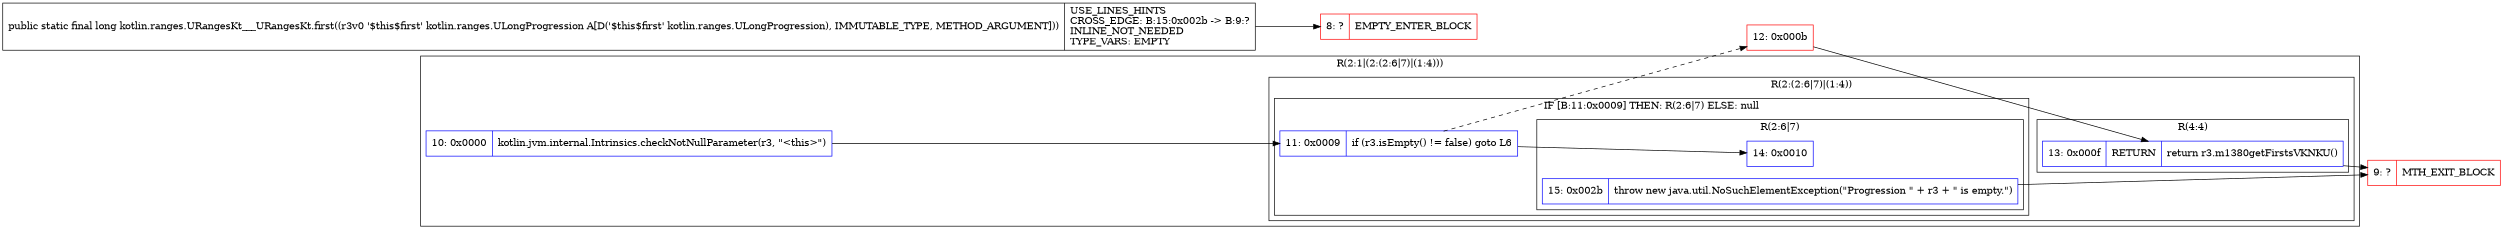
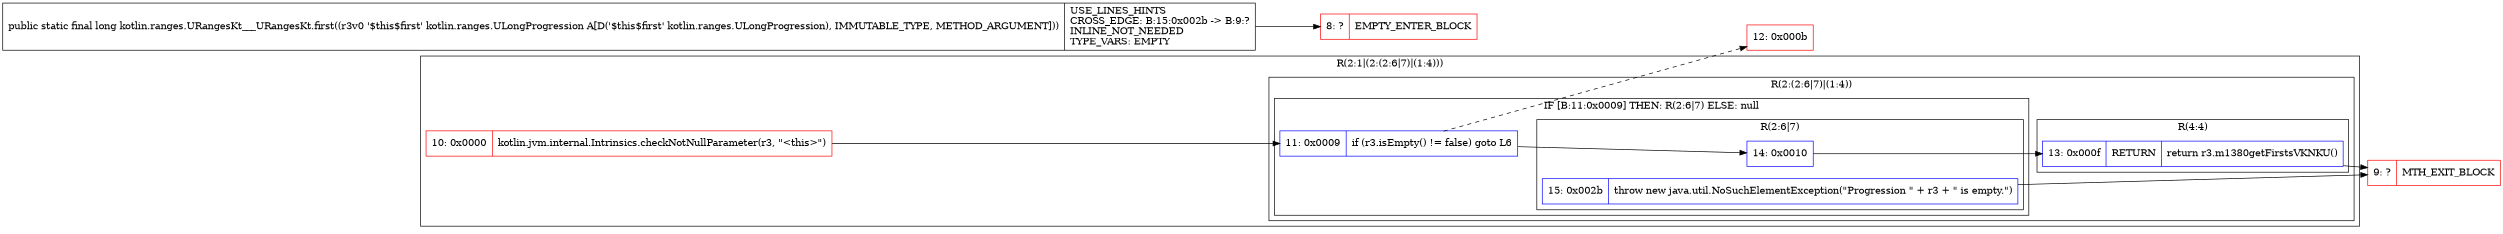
  digraph {
    rankdir=LR
    node [color=blue shape=record]
    n1 [label="{14\:\ 0x0010}"]
    n2 [label="{15\:\ 0x002b|throw new java.util.NoSuchElementException(\"Progression \" + r3 + \" is empty.\")\l}"]
    n3 [label="{11\:\ 0x0009|if (r3.isEmpty() != false) goto L6\l}"]
    n4 [label="{13\:\ 0x000f|RETURN\l|return r3.m1380getFirstsVKNKU()\l}"]
-   n5 [label="{10\:\ 0x0000|kotlin.jvm.internal.Intrinsics.checkNotNullParameter(r3, \"\<this\>\")\l}"]
+   n5 [color=red label="{10\:\ 0x0000|kotlin.jvm.internal.Intrinsics.checkNotNullParameter(r3, \"\<this\>\")\l}"]
    n6 [color=red label="{9\:\ ?|MTH_EXIT_BLOCK\l}"]
    n7 [color=red label="{12\:\ 0x000b}"]
    n8 [color=red label="{8\:\ ?|EMPTY_ENTER_BLOCK\l}"]
    n9 [label="{public static final long kotlin.ranges.URangesKt___URangesKt.first((r3v0 '$this$first' kotlin.ranges.ULongProgression A[D('$this$first' kotlin.ranges.ULongProgression), IMMUTABLE_TYPE, METHOD_ARGUMENT]))  | USE_LINES_HINTS\lCROSS_EDGE: B:15:0x002b \-\> B:9:?\lINLINE_NOT_NEEDED\lTYPE_VARS: EMPTY\l}" color=""]
    subgraph cluster_1 {
      label="R(2:1|(2:(2:6|7)|(1:4)))"
      n5
      subgraph cluster_2 {
        label="R(2:(2:6|7)|(1:4))"
        subgraph cluster_3 {
          label="IF [B:11:0x0009] THEN: R(2:6|7) ELSE: null"
          n3
          subgraph cluster_4 {
            label="R(2:6|7)"
            n1
            n2
          }
        }
        subgraph cluster_5 {
          label="R(4:4)"
          n4
        }
      }
    }
    n2 -> n6
    n3 -> n1
    n3 -> n7 [style=dashed]
    n4 -> n6
    n5 -> n3
-   n7 -> n4
+   n1 -> n4
    n9 -> n8
  }
